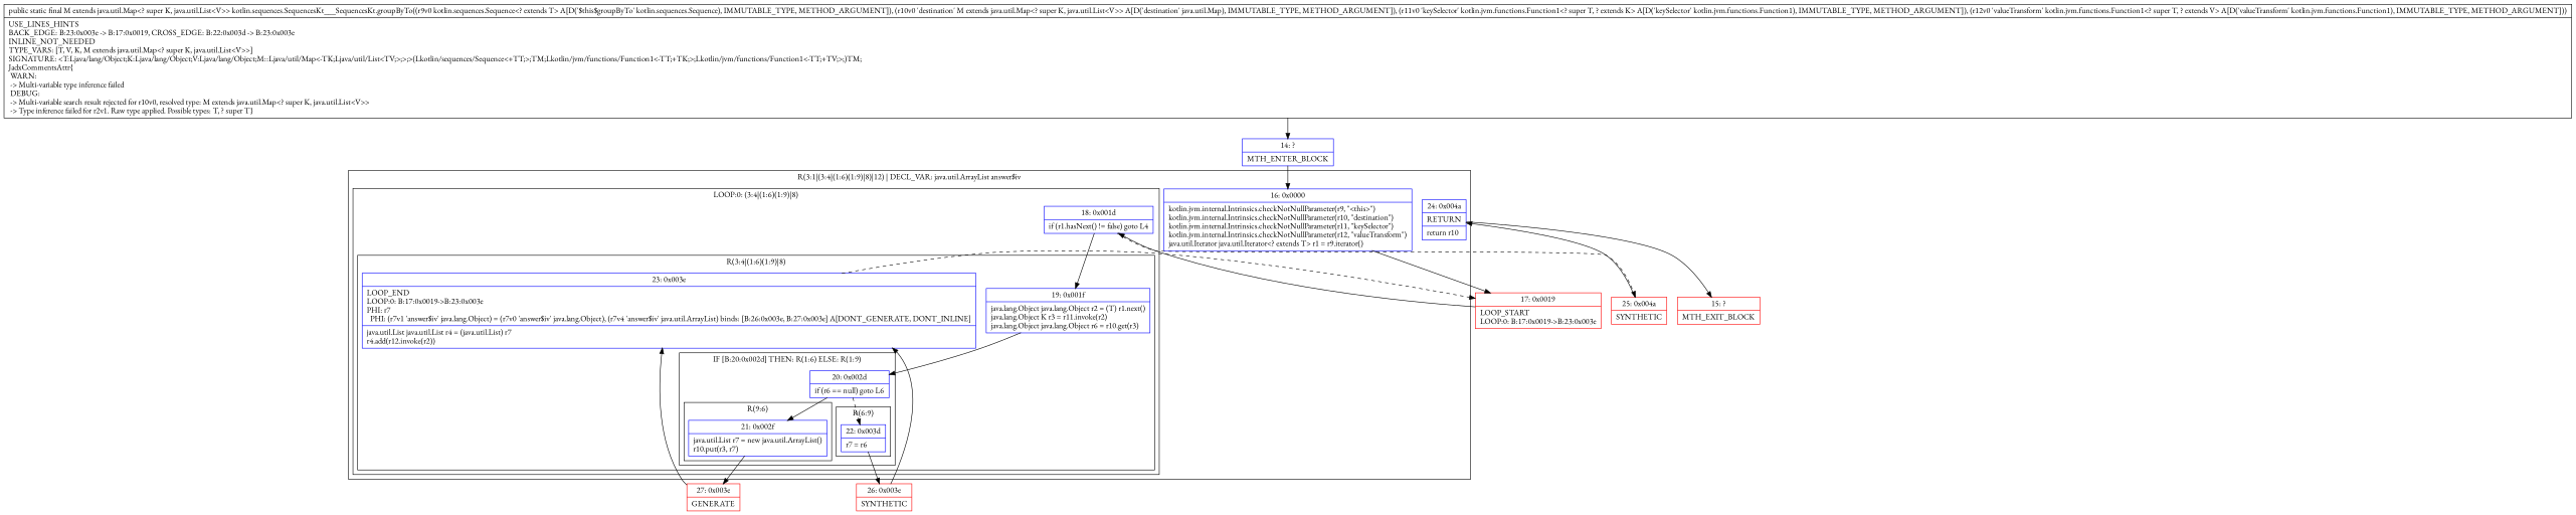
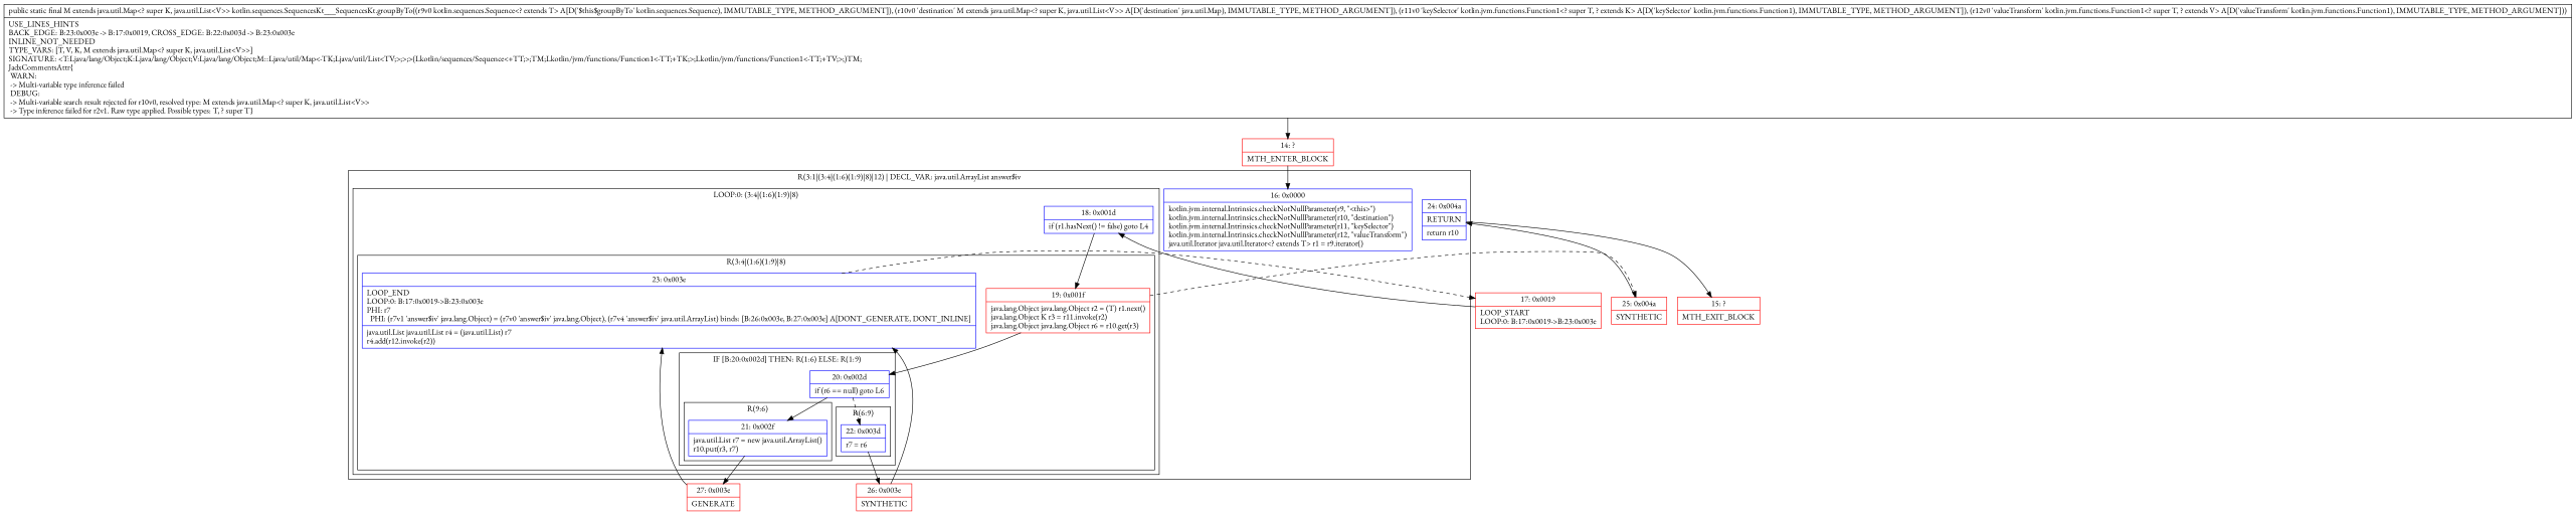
  digraph {
    fontname="EB Garamond"
    node [color=blue fontname="EB Garamond" shape=record]
    edge [fontname="EB Garamond"]
    n1 [label="{21\:\ 0x002f|java.util.List r7 = new java.util.ArrayList()\lr10.put(r3, r7)\l}"]
    n2 [label="{22\:\ 0x003d|r7 = r6\l}"]
    n3 [label="{20\:\ 0x002d|if (r6 == null) goto L6\l}"]
-   n4 [label="{19\:\ 0x001f|java.lang.Object java.lang.Object r2 = (T) r1.next()\ljava.lang.Object K r3 = r11.invoke(r2)\ljava.lang.Object java.lang.Object r6 = r10.get(r3)\l}"]
+   n4 [color=red label="{19\:\ 0x001f|java.lang.Object java.lang.Object r2 = (T) r1.next()\ljava.lang.Object K r3 = r11.invoke(r2)\ljava.lang.Object java.lang.Object r6 = r10.get(r3)\l}"]
    n5 [label="{23\:\ 0x003e|LOOP_END\lLOOP:0: B:17:0x0019\-\>B:23:0x003e\lPHI: r7 \l  PHI: (r7v1 'answer$iv' java.lang.Object) = (r7v0 'answer$iv' java.lang.Object), (r7v4 'answer$iv' java.util.ArrayList) binds: [B:26:0x003e, B:27:0x003e] A[DONT_GENERATE, DONT_INLINE]\l|java.util.List java.util.List r4 = (java.util.List) r7\lr4.add(r12.invoke(r2))\l}"]
    n6 [label="{18\:\ 0x001d|if (r1.hasNext() != false) goto L4\l}"]
    n7 [label="{16\:\ 0x0000|kotlin.jvm.internal.Intrinsics.checkNotNullParameter(r9, \"\<this\>\")\lkotlin.jvm.internal.Intrinsics.checkNotNullParameter(r10, \"destination\")\lkotlin.jvm.internal.Intrinsics.checkNotNullParameter(r11, \"keySelector\")\lkotlin.jvm.internal.Intrinsics.checkNotNullParameter(r12, \"valueTransform\")\ljava.util.Iterator java.util.Iterator\<? extends T\> r1 = r9.iterator()\l}"]
    n8 [label="{24\:\ 0x004a|RETURN\l|return r10\l}"]
    n9 [color=red label="{27\:\ 0x003e|GENERATE\l}"]
    n10 [color=red label="{26\:\ 0x003e|SYNTHETIC\l}"]
    n11 [color=red label="{17\:\ 0x0019|LOOP_START\lLOOP:0: B:17:0x0019\-\>B:23:0x003e\l}"]
    n12 [color=red label="{25\:\ 0x004a|SYNTHETIC\l}"]
    n13 [color=red label="{15\:\ ?|MTH_EXIT_BLOCK\l}"]
-   n14 [label="{14\:\ ?|MTH_ENTER_BLOCK\l}"]
+   n14 [color=red label="{14\:\ ?|MTH_ENTER_BLOCK\l}"]
    n15 [label="{public static final M extends java.util.Map\<? super K, java.util.List\<V\>\> kotlin.sequences.SequencesKt___SequencesKt.groupByTo((r9v0 kotlin.sequences.Sequence\<? extends T\> A[D('$this$groupByTo' kotlin.sequences.Sequence), IMMUTABLE_TYPE, METHOD_ARGUMENT]), (r10v0 'destination' M extends java.util.Map\<? super K, java.util.List\<V\>\> A[D('destination' java.util.Map), IMMUTABLE_TYPE, METHOD_ARGUMENT]), (r11v0 'keySelector' kotlin.jvm.functions.Function1\<? super T, ? extends K\> A[D('keySelector' kotlin.jvm.functions.Function1), IMMUTABLE_TYPE, METHOD_ARGUMENT]), (r12v0 'valueTransform' kotlin.jvm.functions.Function1\<? super T, ? extends V\> A[D('valueTransform' kotlin.jvm.functions.Function1), IMMUTABLE_TYPE, METHOD_ARGUMENT]))  | USE_LINES_HINTS\lBACK_EDGE: B:23:0x003e \-\> B:17:0x0019, CROSS_EDGE: B:22:0x003d \-\> B:23:0x003e\lINLINE_NOT_NEEDED\lTYPE_VARS: [T, V, K, M extends java.util.Map\<? super K, java.util.List\<V\>\>]\lSIGNATURE: \<T:Ljava\/lang\/Object;K:Ljava\/lang\/Object;V:Ljava\/lang\/Object;M::Ljava\/util\/Map\<\-TK;Ljava\/util\/List\<TV;\>;\>;\>(Lkotlin\/sequences\/Sequence\<+TT;\>;TM;Lkotlin\/jvm\/functions\/Function1\<\-TT;+TK;\>;Lkotlin\/jvm\/functions\/Function1\<\-TT;+TV;\>;)TM;\lJadxCommentsAttr\{\l WARN: \l \-\> Multi\-variable type inference failed\l DEBUG: \l \-\> Multi\-variable search result rejected for r10v0, resolved type: M extends java.util.Map\<? super K, java.util.List\<V\>\>\l \-\> Type inference failed for r2v1. Raw type applied. Possible types: T, ? super T\}\l}" color=""]
    subgraph cluster_1 {
      label="R(3:1|(3:4|(1:6)(1:9)|8)|12) | DECL_VAR: java.util.ArrayList answer$iv\l"
      n7
      n8
      subgraph cluster_2 {
        label="LOOP:0: (3:4|(1:6)(1:9)|8)"
        n6
        subgraph cluster_3 {
          label="R(3:4|(1:6)(1:9)|8)"
          n4
          n5
          subgraph cluster_4 {
            label="IF [B:20:0x002d] THEN: R(1:6) ELSE: R(1:9)"
            n3
            subgraph cluster_5 {
              label="R(9:6)"
              n1
            }
            subgraph cluster_6 {
              label="R(6:9)"
              n2
            }
          }
        }
      }
    }
    n1 -> n9
    n2 -> n10
    n3 -> n1
    n3 -> n2 [style=dashed]
    n4 -> n3
    n5 -> n11 [style=dashed]
    n6 -> n4
-   n6 -> n12 [style=dashed]
-   n7 -> n11
+   n4 -> n12 [style=dashed]
    n8 -> n13
    n9 -> n5
    n10 -> n5
    n11 -> n6
    n12 -> n8
    n14 -> n7
    n15 -> n14
  }
